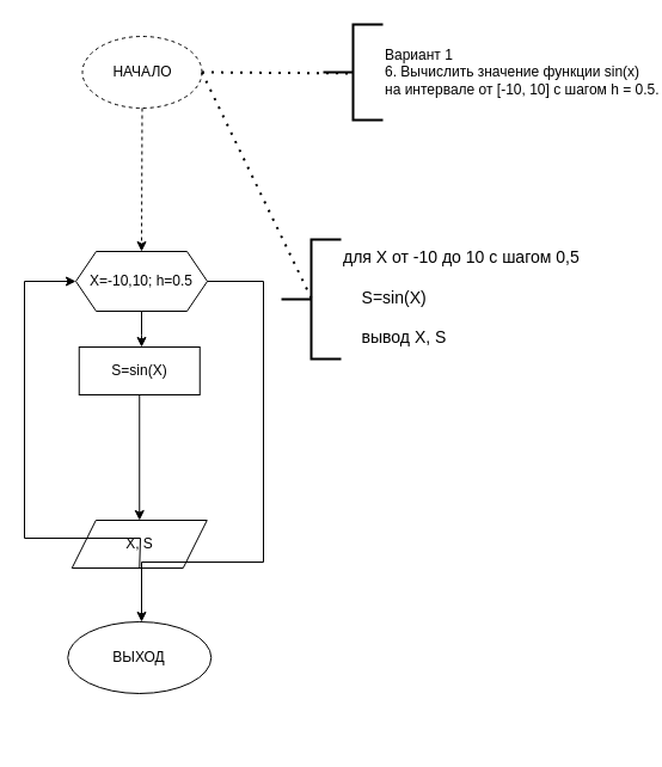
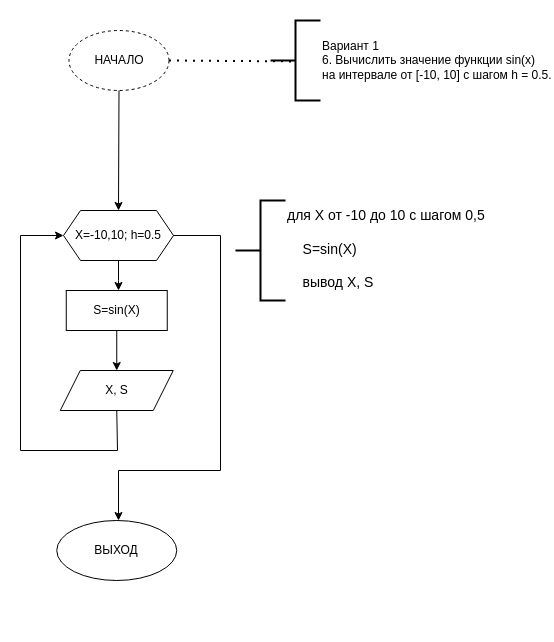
  <mxCell id="0" />
  <mxCell id="1" parent="0" />
  <mxCell id="2" value="НАЧАЛО" style="ellipse;whiteSpace=wrap;html=1;dashed=1;" vertex="1" parent="1"><mxGeometry x="68.5" y="30" width="100" height="60" as="geometry" /></mxCell>
  <mxCell id="3" style="edgeStyle=none;rounded=0;orthogonalLoop=1;jettySize=auto;html=1;exitX=0.5;exitY=1;exitDx=0;exitDy=0;" edge="1" parent="1"><mxGeometry relative="1" as="geometry"><mxPoint x="118.5" y="620" as="sourcePoint" /><mxPoint x="118.5" y="620" as="targetPoint" /></mxGeometry></mxCell>
  <mxCell id="4" value="ВЫХОД" style="ellipse;whiteSpace=wrap;html=1;" vertex="1" parent="1"><mxGeometry x="56.25" y="520" width="120" height="60" as="geometry" /></mxCell>
  <mxCell id="5" value="Вариант 1&lt;br&gt;6.&amp;nbsp;Вычислить значение функции sin(x) &lt;br&gt;на интервале от [-10, 10] c шагом h = 0.5." style="strokeWidth=2;html=1;shape=mxgraph.flowchart.annotation_2;align=left;labelPosition=right;pointerEvents=1;" vertex="1" parent="1"><mxGeometry x="270" y="20" width="50" height="80" as="geometry" /></mxCell>
  <mxCell id="6" value="" style="endArrow=none;dashed=1;html=1;dashPattern=1 3;strokeWidth=2;rounded=0;exitX=1;exitY=0.5;exitDx=0;exitDy=0;entryX=0.52;entryY=0.512;entryDx=0;entryDy=0;entryPerimeter=0;" edge="1" parent="1" source="2" target="5"><mxGeometry width="50" height="50" relative="1" as="geometry"><mxPoint x="252" y="190" as="sourcePoint" /><mxPoint x="302" y="140" as="targetPoint" /></mxGeometry></mxCell>
  <mxCell id="7" value="для Х от -10 до 10 с шагом 0,5&lt;br&gt;&lt;br&gt;&amp;nbsp; &amp;nbsp; S=sin(X)&lt;br&gt;&lt;br&gt;&amp;nbsp; &amp;nbsp; вывод Х, S&lt;br&gt;" style="strokeWidth=2;html=1;shape=mxgraph.flowchart.annotation_2;align=left;labelPosition=right;pointerEvents=1;verticalAlign=top;fontSize=14;spacing=2;spacingBottom=0;spacingLeft=0;spacingTop=0;horizontal=1;" vertex="1" parent="1"><mxGeometry x="235" y="200" width="50" height="100" as="geometry" /></mxCell>
- <mxCell id="8" value="" style="endArrow=none;dashed=1;html=1;dashPattern=1 3;strokeWidth=2;rounded=0;exitX=1;exitY=0.5;exitDx=0;exitDy=0;entryX=0.52;entryY=0.512;entryDx=0;entryDy=0;entryPerimeter=0;" edge="1" parent="1" source="2" target="7"><mxGeometry width="50" height="50" relative="1" as="geometry"><mxPoint x="489.5" y="145" as="sourcePoint" /><mxPoint x="622" y="205" as="targetPoint" /></mxGeometry></mxCell>
- <mxCell id="9" value="" style="endArrow=classic;html=1;rounded=0;exitX=0.5;exitY=1;exitDx=0;exitDy=0;entryX=0.5;entryY=0;entryDx=0;entryDy=0;dashed=1;" edge="1" parent="1" source="2" target="13"><mxGeometry width="50" height="50" relative="1" as="geometry"><mxPoint x="118.5" y="170" as="sourcePoint" /><mxPoint x="118.125" y="230" as="targetPoint" /></mxGeometry></mxCell>
+ <mxCell id="9" value="" style="endArrow=classic;html=1;rounded=0;exitX=0.5;exitY=1;exitDx=0;exitDy=0;entryX=0.5;entryY=0;entryDx=0;entryDy=0;" edge="1" parent="1" source="2" target="13"><mxGeometry width="50" height="50" relative="1" as="geometry"><mxPoint x="118.5" y="170" as="sourcePoint" /><mxPoint x="118.125" y="230" as="targetPoint" /></mxGeometry></mxCell>
  <mxCell id="10" value="" style="edgeStyle=orthogonalEdgeStyle;rounded=0;orthogonalLoop=1;jettySize=auto;html=1;" edge="1" parent="1" source="11" target="14"><mxGeometry relative="1" as="geometry" /></mxCell>
  <mxCell id="11" value="&lt;div style=&quot;text-align: left&quot;&gt;&lt;span&gt;S=sin(X)&lt;/span&gt;&lt;/div&gt;" style="whiteSpace=wrap;html=1;" vertex="1" parent="1"><mxGeometry x="65.75" y="290" width="101" height="40" as="geometry" /></mxCell>
  <mxCell id="12" value="" style="edgeStyle=orthogonalEdgeStyle;rounded=0;orthogonalLoop=1;jettySize=auto;html=1;" edge="1" parent="1" source="13"><mxGeometry relative="1" as="geometry"><mxPoint x="118" y="290" as="targetPoint" /></mxGeometry></mxCell>
  <mxCell id="13" value="X=-10,10; h=0.5" style="shape=hexagon;perimeter=hexagonPerimeter2;whiteSpace=wrap;html=1;fixedSize=1;size=17;" vertex="1" parent="1"><mxGeometry x="63" y="210" width="110" height="50" as="geometry" /></mxCell>
- <mxCell id="14" value="X, S" style="shape=parallelogram;perimeter=parallelogramPerimeter;whiteSpace=wrap;html=1;fixedSize=1;" vertex="1" parent="1"><mxGeometry x="59.75" y="435" width="113" height="40" as="geometry" /></mxCell>
+ <mxCell id="14" value="X, S" style="shape=parallelogram;perimeter=parallelogramPerimeter;whiteSpace=wrap;html=1;fixedSize=1;" vertex="1" parent="1"><mxGeometry x="59.75" y="370" width="113" height="40" as="geometry" /></mxCell>
  <mxCell id="15" value="" style="endArrow=classic;html=1;rounded=0;exitX=0.5;exitY=1;exitDx=0;exitDy=0;entryX=0;entryY=0.5;entryDx=0;entryDy=0;" edge="1" parent="1" source="14" target="13"><mxGeometry width="50" height="50" relative="1" as="geometry"><mxPoint x="300" y="500" as="sourcePoint" /><mxPoint x="350" y="450" as="targetPoint" /><Array as="points"><mxPoint x="117" y="450" /><mxPoint x="20" y="450" /><mxPoint x="20" y="235" /></Array></mxGeometry></mxCell>
  <mxCell id="16" value="" style="endArrow=classic;html=1;rounded=0;exitX=1;exitY=0.5;exitDx=0;exitDy=0;" edge="1" parent="1" source="13"><mxGeometry width="50" height="50" relative="1" as="geometry"><mxPoint x="200" y="500" as="sourcePoint" /><mxPoint x="118" y="520" as="targetPoint" /><Array as="points"><mxPoint x="220" y="235" /><mxPoint x="220" y="470" /><mxPoint x="118" y="470" /></Array></mxGeometry></mxCell>
